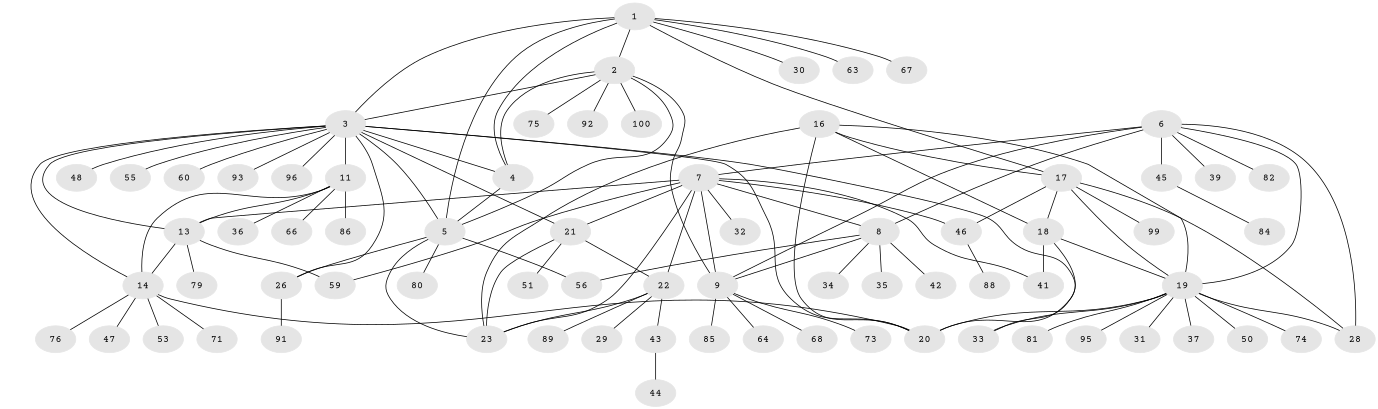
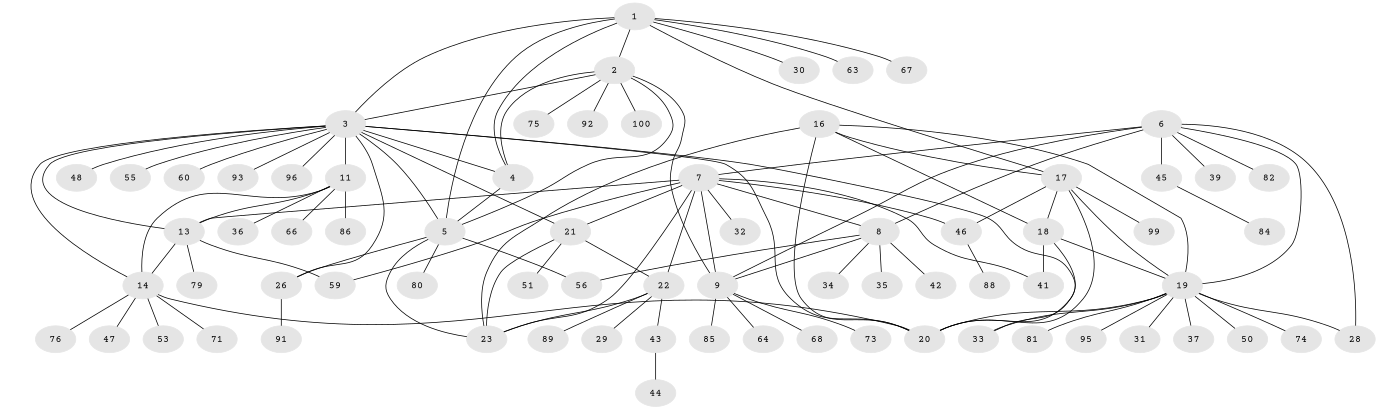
  graph {
    fontname="Courier Prime"
    node [color=gray90 fontname="Courier Prime" style=filled]
    edge [fontname="Courier Prime"]
    1 [super="+40"]
    2 [super="+72"]
    3 [super="+12"]
    4
    5 [super="+69"]
    17 [super="+70"]
    30
    63
    67
    9 [super="+49"]
    75
    n12 [label=92]
    100
    11 [super="+62"]
    13 [super="+87"]
    14 [super="+15"]
    20 [super="+78"]
    21 [super="+25"]
    26 [super="+27"]
    33
    48 [super="+77"]
    55
    60
    93
    96
    23 [super="+94"]
    56
    80
    19 [super="+83"]
    46 [super="+97"]
    18 [super="+54"]
    99
    64
    68
    73
    85
    36 [super="+52"]
    66
    86
    59 [super="+92"]
    79
    47
    53
    71
    76
    22 [super="+61"]
    51
    91
    6 [super="+65"]
    7 [super="+24"]
    8 [super="+10"]
    28 [super="+38"]
    39
    45
    82
    32
    41
    34
    35
    42
    31
    37
    50
    74
    81
    95
    84
    29 [super="+58"]
    43
    89
    88
    16 [super="+98"]
    44
    1 -- 2
    1 -- 3
    1 -- 4
    1 -- 5
    1 -- 17
    1 -- 30
    1 -- 63
    1 -- 67
    2 -- 3
    2 -- 4
    2 -- 5
    2 -- 9
    2 -- 75
    2 -- n12
    2 -- 100
    3 -- 4
    3 -- 5
    3 -- 11
    3 -- 13
    3 -- 14 [weight=2]
    3 -- 20
    3 -- 21
    3 -- 26
    3 -- 33
    3 -- 48
    3 -- 55
    3 -- 60
    3 -- 93
    3 -- 96
    4 -- 5
    5 -- 26
    5 -- 23
    5 -- 56
    5 -- 80
-   17 -- 28
+   17 -- 20
    17 -- 19
    17 -- 46
    17 -- 18
    17 -- 99
    9 -- 64
    9 -- 68
    9 -- 73
    9 -- 85
    11 -- 13
    11 -- 14 [weight=2]
    11 -- 36
    11 -- 66
    11 -- 86
    13 -- 14 [weight=2]
    13 -- 59
    13 -- 79
    14 -- 20
    14 -- 47
    14 -- 53
    14 -- 71
    14 -- 76
    21 -- 23 [weight=2]
    21 -- 22 [weight=2]
    21 -- 51
    26 -- 91
    19 -- 20
    19 -- 33
    19 -- 28
    19 -- 31
    19 -- 37
    19 -- 50
    19 -- 74
    19 -- 81
    19 -- 95
    46 -- 88
    18 -- 20
    18 -- 19
    18 -- 41
    22 -- 23
    22 -- 29
    22 -- 43
    22 -- 89
    6 -- 9
    6 -- 19
    6 -- 7
    6 -- 8 [weight=2]
    6 -- 28
    6 -- 39
    6 -- 45
    6 -- 82
    7 -- 9
    7 -- 13
    7 -- 21 [weight=2]
    7 -- 23
    7 -- 46
    7 -- 59
    7 -- 22
    7 -- 8 [weight=2]
    7 -- 32
    7 -- 41
    8 -- 9 [weight=2]
    8 -- 56
    8 -- 34
    8 -- 35
    8 -- 42
    45 -- 84
    43 -- 44
    16 -- 17
    16 -- 20
    16 -- 23
    16 -- 19
    16 -- 18
  }
